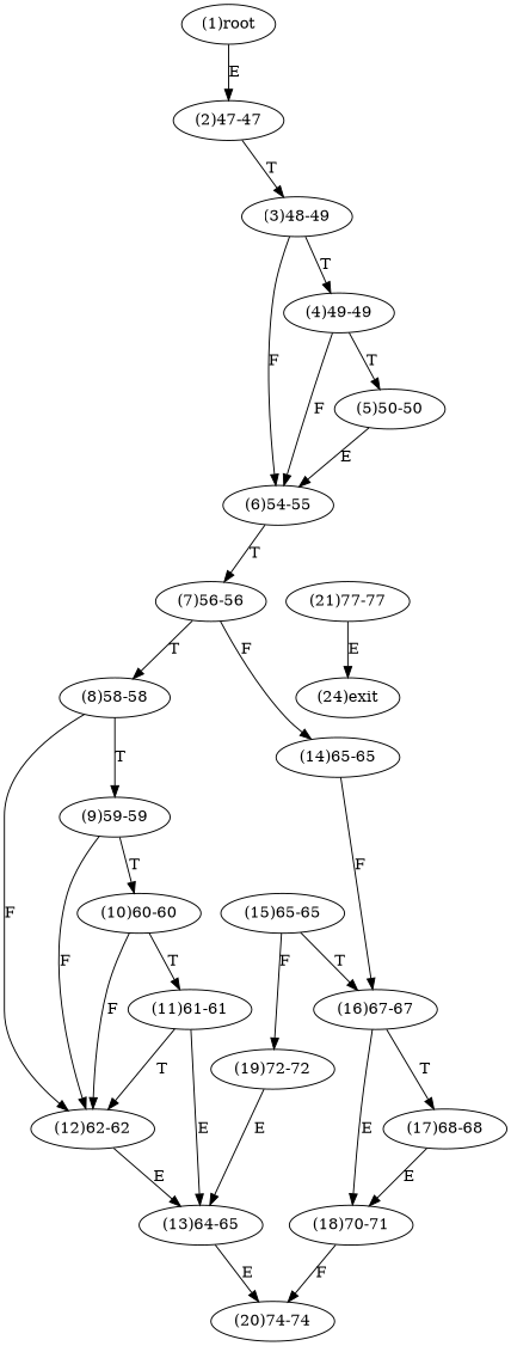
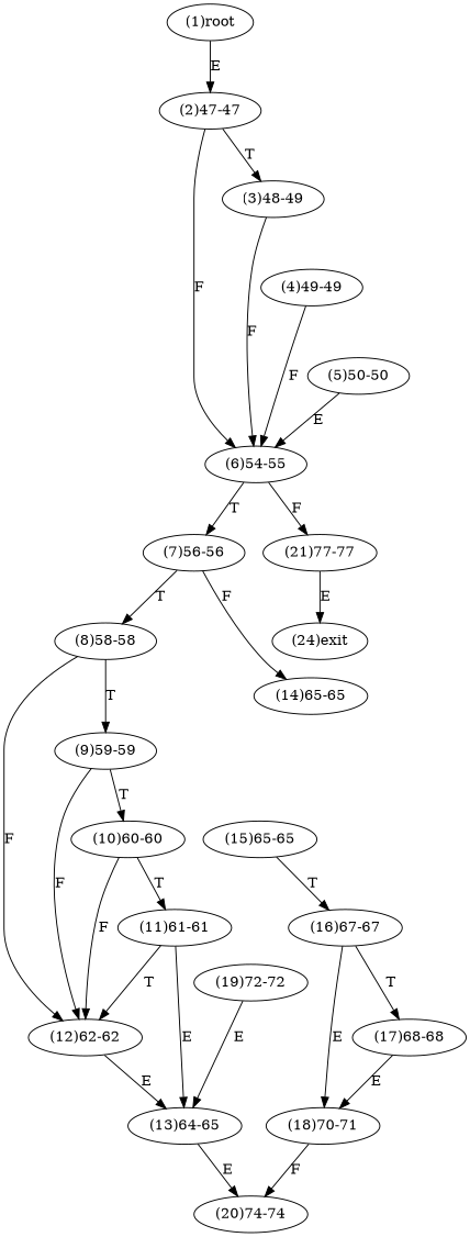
  digraph {
    n1 [label="(1)root"]
    n2 [label="(2)47-47"]
    n3 [label="(3)48-49"]
    n4 [label="(6)54-55"]
    n5 [label="(4)49-49"]
    n6 [label="(7)56-56"]
    n7 [label="(21)77-77"]
    n8 [label="(5)50-50"]
    n9 [label="(8)58-58"]
    n10 [label="(14)65-65"]
    n11 [label="(24)exit"]
    n12 [label="(9)59-59"]
    n13 [label="(12)62-62"]
    n14 [label="(16)67-67"]
    n15 [label="(10)60-60"]
    n16 [label="(13)64-65"]
    n17 [label="(11)61-61"]
    n18 [label="(20)74-74"]
    n19 [label="(15)65-65"]
    n20 [label="(19)72-72"]
    n21 [label="(17)68-68"]
    n22 [label="(18)70-71"]
    n1 -> n2 [label=E]
    n2 -> n3 [label=T]
+   n2 -> n4 [label=F]
    n3 -> n4 [label=F]
-   n3 -> n5 [label=T]
    n4 -> n6 [label=T]
+   n4 -> n7 [label=F]
    n5 -> n4 [label=F]
-   n5 -> n8 [label=T]
    n6 -> n9 [label=T]
    n6 -> n10 [label=F]
    n7 -> n11 [label=E]
    n8 -> n4 [label=E]
    n9 -> n12 [label=T]
    n9 -> n13 [label=F]
-   n10 -> n14 [label=F]
    n12 -> n13 [label=F]
    n12 -> n15 [label=T]
    n13 -> n16 [label=E]
    n14 -> n21 [label=T]
    n14 -> n22 [label=E]
    n15 -> n13 [label=F]
    n15 -> n17 [label=T]
    n16 -> n18 [label=E]
    n17 -> n13 [label=T]
    n17 -> n16 [label=E]
    n19 -> n14 [label=T]
-   n19 -> n20 [label=F]
    n20 -> n16 [label=E]
    n21 -> n22 [label=E]
    n22 -> n18 [label=F]
  }
